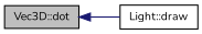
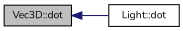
  digraph {
    rankdir=LR
    fontname=Nunito
    node [color=black fontname=Nunito fontsize=10 shape=record style=filled]
    n1 [fillcolor=grey75 fontcolor=black height=0.2 label="Vec3D::dot" width=0.4]
-   n2 [fillcolor=white height=0.2 label="Light::draw" width=0.4]
+   n2 [fillcolor=white height=0.2 label="Light::dot" width=0.4]
    n1 -> n2 [color=midnightblue dir=back fontname=Nunito fontsize=10 labelfontname=Helvetica labelfontsize=10 style=solid]
  }
